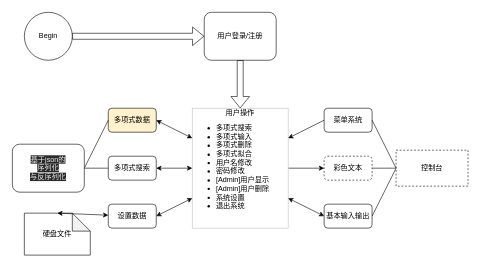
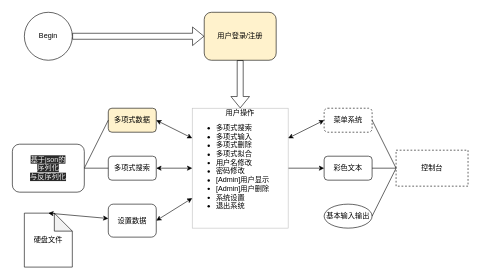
  <mxCell id="0" />
  <mxCell id="1" parent="0" />
- <mxCell id="2" value="用户登录/注册" style="rounded=1;whiteSpace=wrap;html=1;" parent="1" vertex="1"><mxGeometry x="340" y="20" width="120" height="80" as="geometry" /></mxCell>
+ <mxCell id="2" value="用户登录/注册" style="rounded=1;whiteSpace=wrap;html=1;fillColor=#fff2cc;" parent="1" vertex="1"><mxGeometry x="340" y="20" width="120" height="80" as="geometry" /></mxCell>
  <mxCell id="3" value="" style="shape=flexArrow;endArrow=classic;html=1;exitX=1;exitY=0.5;exitDx=0;exitDy=0;entryX=0;entryY=0.5;entryDx=0;entryDy=0;" parent="1" source="22" target="2" edge="1"><mxGeometry width="50" height="50" relative="1" as="geometry"><mxPoint x="260" y="60" as="sourcePoint" /><mxPoint x="330" y="50" as="targetPoint" /></mxGeometry></mxCell>
  <mxCell id="4" value="" style="shape=flexArrow;endArrow=classic;html=1;exitX=0.5;exitY=1;exitDx=0;exitDy=0;entryX=0.5;entryY=0;entryDx=0;entryDy=0;" parent="1" source="2" target="8" edge="1"><mxGeometry width="50" height="50" relative="1" as="geometry"><mxPoint x="470" y="200" as="sourcePoint" /><mxPoint x="400" y="180" as="targetPoint" /></mxGeometry></mxCell>
  <mxCell id="5" value="多项式数据" style="rounded=1;whiteSpace=wrap;html=1;fillColor=#fff2cc;" parent="1" vertex="1"><mxGeometry x="180" y="180" width="80" height="40" as="geometry" /></mxCell>
  <mxCell id="6" value="多项式搜索" style="rounded=1;whiteSpace=wrap;html=1;" parent="1" vertex="1"><mxGeometry x="180" y="260" width="80" height="40" as="geometry" /></mxCell>
  <mxCell id="7" value="" style="edgeStyle=orthogonalEdgeStyle;rounded=0;orthogonalLoop=1;jettySize=auto;html=1;" parent="1" source="8" target="16" edge="1"><mxGeometry relative="1" as="geometry" /></mxCell>
  <mxCell id="8" value="&lt;div&gt;用户操作&lt;/div&gt;&lt;ul&gt;&lt;li style=&quot;text-align: left&quot;&gt;多项式搜索&lt;/li&gt;&lt;li style=&quot;text-align: left&quot;&gt;多项式输入&lt;/li&gt;&lt;li style=&quot;text-align: left&quot;&gt;多项式删除&lt;/li&gt;&lt;li style=&quot;text-align: left&quot;&gt;多项式拟合&lt;/li&gt;&lt;li style=&quot;text-align: left&quot;&gt;用户名修改&lt;/li&gt;&lt;li style=&quot;text-align: left&quot;&gt;密码修改&lt;/li&gt;&lt;li style=&quot;text-align: left&quot;&gt;[Admin]用户显示&lt;/li&gt;&lt;li style=&quot;text-align: left&quot;&gt;[Admin]用户删除&lt;/li&gt;&lt;li style=&quot;text-align: left&quot;&gt;系统设置&lt;/li&gt;&lt;li style=&quot;text-align: left&quot;&gt;退出系统&lt;/li&gt;&lt;/ul&gt;" style="text;html=1;strokeColor=#c0c0c0;fillColor=none;overflow=fill;align=center;" parent="1" vertex="1"><mxGeometry x="320" y="180" width="160" height="200" as="geometry" /></mxCell>
- <mxCell id="9" value="设置数据" style="rounded=1;whiteSpace=wrap;html=1;" parent="1" vertex="1"><mxGeometry x="180" y="340" width="80" height="40" as="geometry" /></mxCell>
+ <mxCell id="9" value="设置数据" style="rounded=1;whiteSpace=wrap;html=1;" parent="1" vertex="1"><mxGeometry x="180" y="340" width="80" height="55" as="geometry" /></mxCell>
  <mxCell id="10" value="" style="endArrow=none;html=1;exitX=1;exitY=0.5;exitDx=0;exitDy=0;entryX=0;entryY=0.5;entryDx=0;entryDy=0;" parent="1" source="20" target="5" edge="1"><mxGeometry width="50" height="50" relative="1" as="geometry"><mxPoint x="140" y="280" as="sourcePoint" /><mxPoint x="300" y="240" as="targetPoint" /></mxGeometry></mxCell>
  <mxCell id="11" value="" style="endArrow=none;html=1;entryX=0;entryY=0.5;entryDx=0;entryDy=0;" parent="1" target="6" edge="1"><mxGeometry width="50" height="50" relative="1" as="geometry"><mxPoint x="90" y="280" as="sourcePoint" /><mxPoint x="190" y="240" as="targetPoint" /></mxGeometry></mxCell>
  <mxCell id="12" value="" style="endArrow=classic;startArrow=classic;html=1;entryX=0;entryY=0.25;entryDx=0;entryDy=0;exitX=1;exitY=0.5;exitDx=0;exitDy=0;" parent="1" source="5" target="8" edge="1"><mxGeometry width="50" height="50" relative="1" as="geometry"><mxPoint x="270" y="260" as="sourcePoint" /><mxPoint x="320" y="210" as="targetPoint" /></mxGeometry></mxCell>
  <mxCell id="13" value="" style="endArrow=classic;startArrow=classic;html=1;entryX=0;entryY=0.5;entryDx=0;entryDy=0;exitX=1;exitY=0.5;exitDx=0;exitDy=0;" parent="1" source="6" target="8" edge="1"><mxGeometry width="50" height="50" relative="1" as="geometry"><mxPoint x="270" y="240" as="sourcePoint" /><mxPoint x="330" y="252.5" as="targetPoint" /></mxGeometry></mxCell>
  <mxCell id="14" value="" style="endArrow=classic;startArrow=classic;html=1;entryX=0;entryY=0.75;entryDx=0;entryDy=0;exitX=1;exitY=0.5;exitDx=0;exitDy=0;" parent="1" source="9" target="8" edge="1"><mxGeometry width="50" height="50" relative="1" as="geometry"><mxPoint x="270" y="290" as="sourcePoint" /><mxPoint x="330" y="290" as="targetPoint" /></mxGeometry></mxCell>
- <mxCell id="15" value="菜单系统" style="rounded=1;whiteSpace=wrap;html=1;" parent="1" vertex="1"><mxGeometry x="540" y="180" width="80" height="40" as="geometry" /></mxCell>
- <mxCell id="16" value="彩色文本" style="rounded=1;whiteSpace=wrap;html=1;dashed=1;" parent="1" vertex="1"><mxGeometry x="540" y="260" width="80" height="40" as="geometry" /></mxCell>
- <mxCell id="17" value="基本输入输出" style="rounded=1;whiteSpace=wrap;html=1;" parent="1" vertex="1"><mxGeometry x="540" y="340" width="80" height="40" as="geometry" /></mxCell>
- <mxCell id="18" value="" style="endArrow=none;startArrow=classic;html=1;entryX=0;entryY=0.5;entryDx=0;entryDy=0;exitX=1;exitY=0.25;exitDx=0;exitDy=0;" parent="1" source="8" target="15" edge="1"><mxGeometry width="50" height="50" relative="1" as="geometry"><mxPoint x="490" y="260" as="sourcePoint" /><mxPoint x="540" y="210" as="targetPoint" /></mxGeometry></mxCell>
- <mxCell id="19" value="" style="endArrow=classic;startArrow=classic;html=1;exitX=0;exitY=0.5;exitDx=0;exitDy=0;entryX=1;entryY=0.75;entryDx=0;entryDy=0;" parent="1" source="17" target="8" edge="1"><mxGeometry width="50" height="50" relative="1" as="geometry"><mxPoint x="550" y="290" as="sourcePoint" /><mxPoint x="490" y="290" as="targetPoint" /></mxGeometry></mxCell>
+ <mxCell id="15" value="菜单系统" style="rounded=1;whiteSpace=wrap;html=1;dashed=1;" parent="1" vertex="1"><mxGeometry x="540" y="180" width="80" height="40" as="geometry" /></mxCell>
+ <mxCell id="16" value="彩色文本" style="rounded=1;whiteSpace=wrap;html=1;" parent="1" vertex="1"><mxGeometry x="540" y="260" width="80" height="40" as="geometry" /></mxCell>
+ <mxCell id="17" value="基本输入输出" style="ellipse;whiteSpace=wrap;html=1;" parent="1" vertex="1"><mxGeometry x="540" y="340" width="80" height="40" as="geometry" /></mxCell>
+ <mxCell id="18" value="" style="endArrow=classic;startArrow=classic;html=1;entryX=0;entryY=0.5;entryDx=0;entryDy=0;exitX=1;exitY=0.25;exitDx=0;exitDy=0;" parent="1" source="8" target="15" edge="1"><mxGeometry width="50" height="50" relative="1" as="geometry"><mxPoint x="490" y="260" as="sourcePoint" /><mxPoint x="540" y="210" as="targetPoint" /></mxGeometry></mxCell>
  <mxCell id="20" value="&#10;&#10;&lt;!--StartFragment--&gt;&lt;span style=&quot;color: rgb(240, 240, 240); font-family: Helvetica; font-size: 12px; font-style: normal; font-variant-ligatures: normal; font-variant-caps: normal; font-weight: 400; letter-spacing: normal; orphans: 2; text-align: center; text-indent: 0px; text-transform: none; widows: 2; word-spacing: 0px; -webkit-text-stroke-width: 0px; background-color: rgb(42, 42, 42); text-decoration-style: initial; text-decoration-color: initial; float: none; display: inline !important;&quot;&gt;基于json的&lt;/span&gt;&lt;br style=&quot;color: rgb(240, 240, 240); font-family: Helvetica; font-size: 12px; font-style: normal; font-variant-ligatures: normal; font-variant-caps: normal; font-weight: 400; letter-spacing: normal; orphans: 2; text-align: center; text-indent: 0px; text-transform: none; widows: 2; word-spacing: 0px; -webkit-text-stroke-width: 0px; background-color: rgb(42, 42, 42); text-decoration-style: initial; text-decoration-color: initial;&quot;&gt;&lt;span style=&quot;color: rgb(240, 240, 240); font-family: Helvetica; font-size: 12px; font-style: normal; font-variant-ligatures: normal; font-variant-caps: normal; font-weight: 400; letter-spacing: normal; orphans: 2; text-align: center; text-indent: 0px; text-transform: none; widows: 2; word-spacing: 0px; -webkit-text-stroke-width: 0px; background-color: rgb(42, 42, 42); text-decoration-style: initial; text-decoration-color: initial; float: none; display: inline !important;&quot;&gt;序列化&lt;/span&gt;&lt;br style=&quot;color: rgb(240, 240, 240); font-family: Helvetica; font-size: 12px; font-style: normal; font-variant-ligatures: normal; font-variant-caps: normal; font-weight: 400; letter-spacing: normal; orphans: 2; text-align: center; text-indent: 0px; text-transform: none; widows: 2; word-spacing: 0px; -webkit-text-stroke-width: 0px; background-color: rgb(42, 42, 42); text-decoration-style: initial; text-decoration-color: initial;&quot;&gt;&lt;span style=&quot;color: rgb(240, 240, 240); font-family: Helvetica; font-size: 12px; font-style: normal; font-variant-ligatures: normal; font-variant-caps: normal; font-weight: 400; letter-spacing: normal; orphans: 2; text-align: center; text-indent: 0px; text-transform: none; widows: 2; word-spacing: 0px; -webkit-text-stroke-width: 0px; background-color: rgb(42, 42, 42); text-decoration-style: initial; text-decoration-color: initial; float: none; display: inline !important;&quot;&gt;与反序列化&lt;/span&gt;&lt;!--EndFragment--&gt;&#10;&#10;" style="rounded=1;whiteSpace=wrap;html=1;" parent="1" vertex="1"><mxGeometry x="20" y="240" width="120" height="80" as="geometry" /></mxCell>
- <mxCell id="21" value="硬盘文件" style="shape=note;whiteSpace=wrap;html=1;backgroundOutline=1;darkOpacity=0.05;rounded=0;" parent="1" vertex="1"><mxGeometry x="40" y="355" width="110" height="70" as="geometry" /></mxCell>
+ <mxCell id="21" value="硬盘文件" style="shape=note;whiteSpace=wrap;html=1;backgroundOutline=1;darkOpacity=0.05;rounded=0;" parent="1" vertex="1"><mxGeometry x="40" y="355" width="80" height="90" as="geometry" /></mxCell>
  <mxCell id="22" value="Begin" style="ellipse;whiteSpace=wrap;html=1;aspect=fixed;rounded=0;" parent="1" vertex="1"><mxGeometry x="40" y="20" width="80" height="80" as="geometry" /></mxCell>
  <mxCell id="23" value="控制台" style="rounded=0;whiteSpace=wrap;html=1;dashed=1;" parent="1" vertex="1"><mxGeometry x="660" y="250" width="120" height="60" as="geometry" /></mxCell>
  <mxCell id="24" value="" style="endArrow=none;html=1;exitX=1;exitY=0.5;exitDx=0;exitDy=0;entryX=0;entryY=0.5;entryDx=0;entryDy=0;" parent="1" source="15" target="23" edge="1"><mxGeometry width="50" height="50" relative="1" as="geometry"><mxPoint x="150" y="290" as="sourcePoint" /><mxPoint x="190" y="210" as="targetPoint" /></mxGeometry></mxCell>
  <mxCell id="25" value="" style="endArrow=none;html=1;exitX=1;exitY=0.5;exitDx=0;exitDy=0;entryX=0;entryY=0.5;entryDx=0;entryDy=0;" parent="1" source="16" target="23" edge="1"><mxGeometry width="50" height="50" relative="1" as="geometry"><mxPoint x="630" y="210" as="sourcePoint" /><mxPoint x="680" y="290" as="targetPoint" /></mxGeometry></mxCell>
  <mxCell id="26" value="" style="endArrow=none;html=1;exitX=1;exitY=0.5;exitDx=0;exitDy=0;entryX=0;entryY=0.5;entryDx=0;entryDy=0;" parent="1" source="17" target="23" edge="1"><mxGeometry width="50" height="50" relative="1" as="geometry"><mxPoint x="630" y="290" as="sourcePoint" /><mxPoint x="680" y="290" as="targetPoint" /></mxGeometry></mxCell>
  <mxCell id="27" value="" style="endArrow=classic;startArrow=classic;html=1;exitX=0.5;exitY=0;exitDx=0;exitDy=0;exitPerimeter=0;" parent="1" source="21" target="9" edge="1"><mxGeometry width="50" height="50" relative="1" as="geometry"><mxPoint x="350" y="240" as="sourcePoint" /><mxPoint x="400" y="190" as="targetPoint" /></mxGeometry></mxCell>
